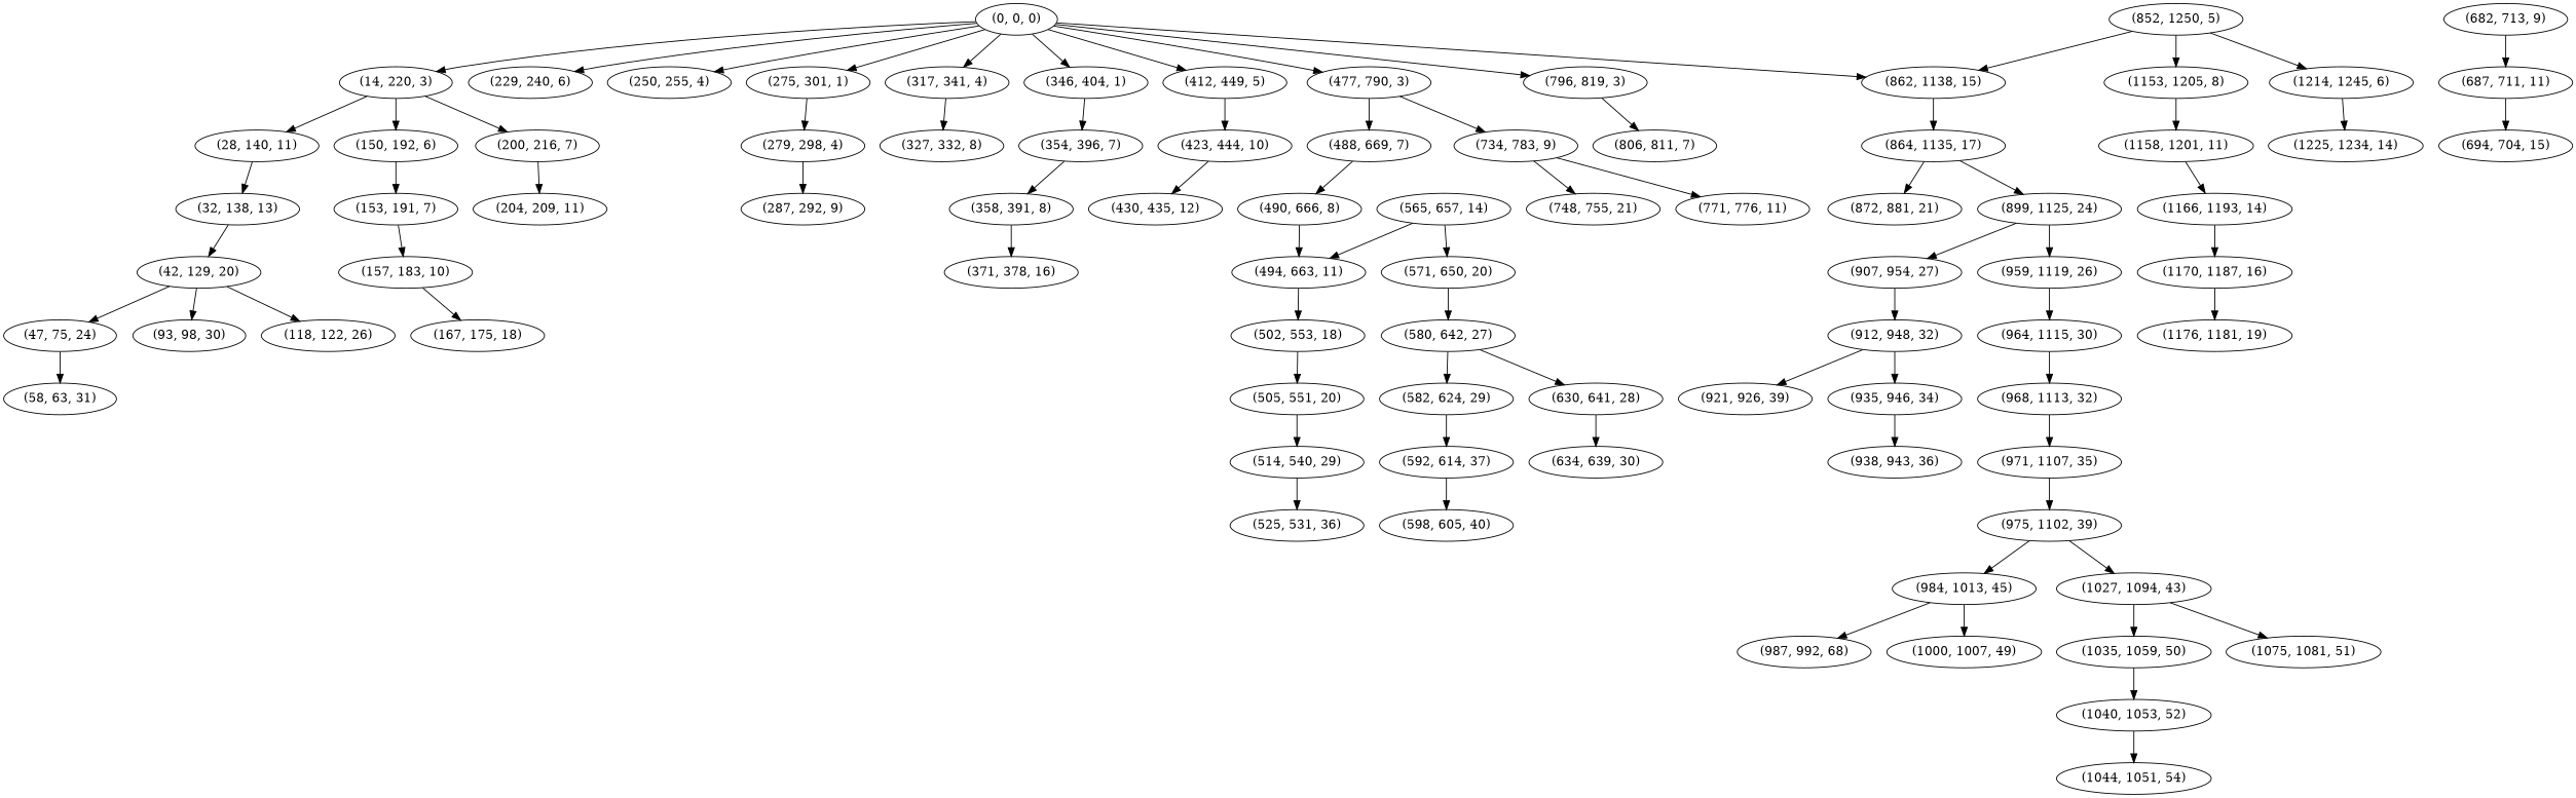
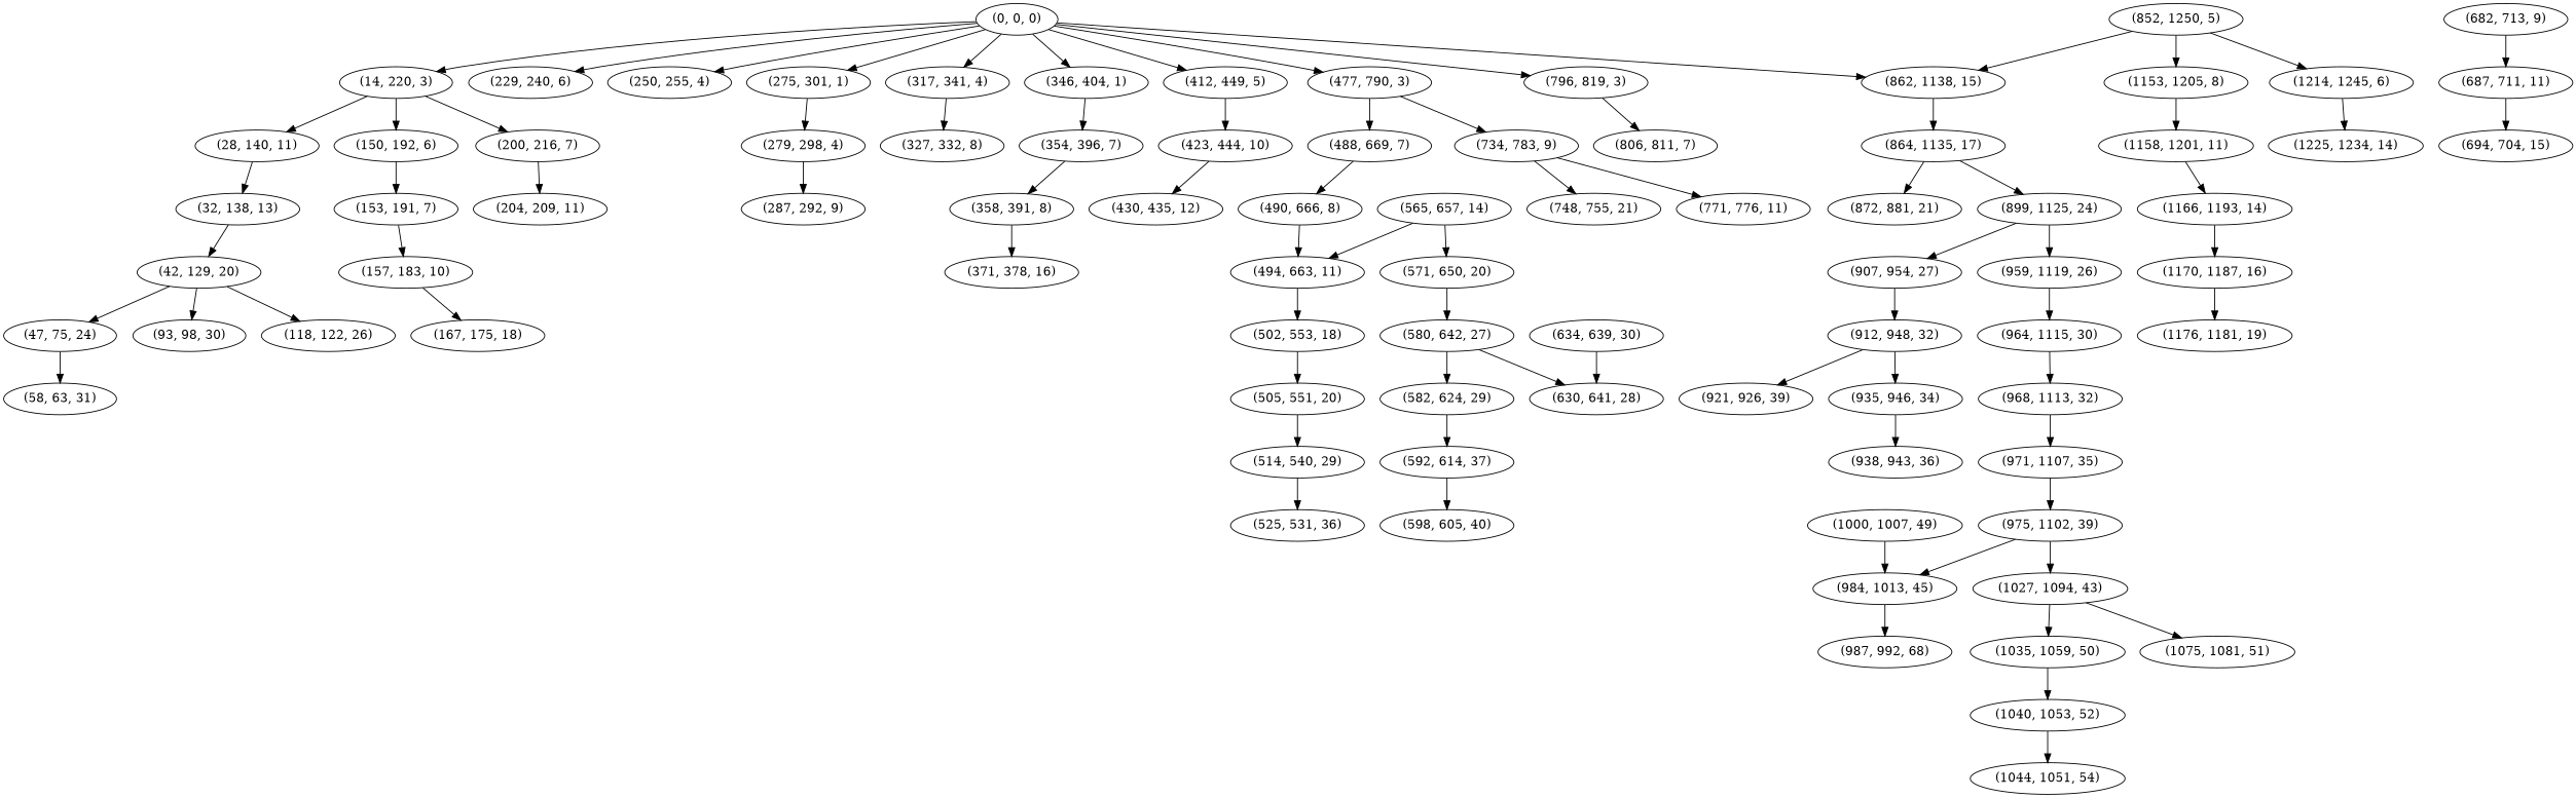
  digraph {
    "(0, 0, 0)"
    "(14, 220, 3)"
    "(229, 240, 6)"
    "(250, 255, 4)"
    "(275, 301, 1)"
    "(317, 341, 4)"
    "(346, 404, 1)"
    "(412, 449, 5)"
    "(477, 790, 3)"
    "(796, 819, 3)"
    "(862, 1138, 15)"
    "(28, 140, 11)"
    "(150, 192, 6)"
    "(200, 216, 7)"
    "(279, 298, 4)"
    "(327, 332, 8)"
    "(354, 396, 7)"
    "(423, 444, 10)"
    "(488, 669, 7)"
    "(734, 783, 9)"
    "(806, 811, 7)"
    "(852, 1250, 5)"
    "(1153, 1205, 8)"
    "(1214, 1245, 6)"
    "(32, 138, 13)"
    "(153, 191, 7)"
    "(204, 209, 11)"
    "(42, 129, 20)"
    "(47, 75, 24)"
    "(93, 98, 30)"
    "(118, 122, 26)"
    "(58, 63, 31)"
    "(157, 183, 10)"
    "(167, 175, 18)"
    "(287, 292, 9)"
    "(358, 391, 8)"
    "(371, 378, 16)"
    "(430, 435, 12)"
    "(490, 666, 8)"
    "(682, 713, 9)"
    "(687, 711, 11)"
    "(748, 755, 21)"
    "(771, 776, 11)"
    "(494, 663, 11)"
    "(502, 553, 18)"
    "(505, 551, 20)"
    "(565, 657, 14)"
    "(571, 650, 20)"
    "(514, 540, 29)"
    "(525, 531, 36)"
    "(580, 642, 27)"
    "(582, 624, 29)"
    "(630, 641, 28)"
    "(592, 614, 37)"
    "(634, 639, 30)"
    "(598, 605, 40)"
    "(694, 704, 15)"
    "(864, 1135, 17)"
    "(1158, 1201, 11)"
    "(1225, 1234, 14)"
    "(872, 881, 21)"
    "(899, 1125, 24)"
    "(907, 954, 27)"
    "(959, 1119, 26)"
    "(912, 948, 32)"
    "(964, 1115, 30)"
    "(921, 926, 39)"
    "(935, 946, 34)"
    "(938, 943, 36)"
    "(968, 1113, 32)"
    "(971, 1107, 35)"
    "(975, 1102, 39)"
    "(984, 1013, 45)"
    "(1027, 1094, 43)"
    n75 [label="(987, 992, 68)"]
    "(1000, 1007, 49)"
    "(1035, 1059, 50)"
    "(1075, 1081, 51)"
    "(1040, 1053, 52)"
    "(1044, 1051, 54)"
    "(1166, 1193, 14)"
    "(1170, 1187, 16)"
    "(1176, 1181, 19)"
    "(0, 0, 0)" -> "(14, 220, 3)"
    "(0, 0, 0)" -> "(229, 240, 6)"
    "(0, 0, 0)" -> "(250, 255, 4)"
    "(0, 0, 0)" -> "(275, 301, 1)"
    "(0, 0, 0)" -> "(317, 341, 4)"
    "(0, 0, 0)" -> "(346, 404, 1)"
    "(0, 0, 0)" -> "(412, 449, 5)"
    "(0, 0, 0)" -> "(477, 790, 3)"
    "(0, 0, 0)" -> "(796, 819, 3)"
    "(0, 0, 0)" -> "(862, 1138, 15)"
    "(14, 220, 3)" -> "(28, 140, 11)"
    "(14, 220, 3)" -> "(150, 192, 6)"
    "(14, 220, 3)" -> "(200, 216, 7)"
    "(275, 301, 1)" -> "(279, 298, 4)"
    "(317, 341, 4)" -> "(327, 332, 8)"
    "(346, 404, 1)" -> "(354, 396, 7)"
    "(412, 449, 5)" -> "(423, 444, 10)"
    "(477, 790, 3)" -> "(488, 669, 7)"
    "(477, 790, 3)" -> "(734, 783, 9)"
    "(796, 819, 3)" -> "(806, 811, 7)"
    "(862, 1138, 15)" -> "(864, 1135, 17)"
    "(28, 140, 11)" -> "(32, 138, 13)"
    "(150, 192, 6)" -> "(153, 191, 7)"
    "(200, 216, 7)" -> "(204, 209, 11)"
    "(279, 298, 4)" -> "(287, 292, 9)"
    "(354, 396, 7)" -> "(358, 391, 8)"
    "(423, 444, 10)" -> "(430, 435, 12)"
    "(488, 669, 7)" -> "(490, 666, 8)"
    "(734, 783, 9)" -> "(748, 755, 21)"
    "(734, 783, 9)" -> "(771, 776, 11)"
    "(852, 1250, 5)" -> "(862, 1138, 15)"
    "(852, 1250, 5)" -> "(1153, 1205, 8)"
    "(852, 1250, 5)" -> "(1214, 1245, 6)"
    "(1153, 1205, 8)" -> "(1158, 1201, 11)"
    "(1214, 1245, 6)" -> "(1225, 1234, 14)"
    "(32, 138, 13)" -> "(42, 129, 20)"
    "(153, 191, 7)" -> "(157, 183, 10)"
    "(42, 129, 20)" -> "(47, 75, 24)"
    "(42, 129, 20)" -> "(93, 98, 30)"
    "(42, 129, 20)" -> "(118, 122, 26)"
    "(47, 75, 24)" -> "(58, 63, 31)"
    "(157, 183, 10)" -> "(167, 175, 18)"
    "(358, 391, 8)" -> "(371, 378, 16)"
    "(490, 666, 8)" -> "(494, 663, 11)"
    "(682, 713, 9)" -> "(687, 711, 11)"
    "(687, 711, 11)" -> "(694, 704, 15)"
    "(494, 663, 11)" -> "(502, 553, 18)"
    "(502, 553, 18)" -> "(505, 551, 20)"
    "(505, 551, 20)" -> "(514, 540, 29)"
    "(565, 657, 14)" -> "(494, 663, 11)"
    "(565, 657, 14)" -> "(571, 650, 20)"
    "(571, 650, 20)" -> "(580, 642, 27)"
    "(514, 540, 29)" -> "(525, 531, 36)"
    "(580, 642, 27)" -> "(582, 624, 29)"
    "(580, 642, 27)" -> "(630, 641, 28)"
    "(582, 624, 29)" -> "(592, 614, 37)"
-   "(630, 641, 28)" -> "(634, 639, 30)"
+   "(634, 639, 30)" -> "(630, 641, 28)"
    "(592, 614, 37)" -> "(598, 605, 40)"
    "(864, 1135, 17)" -> "(872, 881, 21)"
    "(864, 1135, 17)" -> "(899, 1125, 24)"
    "(1158, 1201, 11)" -> "(1166, 1193, 14)"
    "(899, 1125, 24)" -> "(907, 954, 27)"
    "(899, 1125, 24)" -> "(959, 1119, 26)"
    "(907, 954, 27)" -> "(912, 948, 32)"
    "(959, 1119, 26)" -> "(964, 1115, 30)"
    "(912, 948, 32)" -> "(921, 926, 39)"
    "(912, 948, 32)" -> "(935, 946, 34)"
    "(964, 1115, 30)" -> "(968, 1113, 32)"
    "(935, 946, 34)" -> "(938, 943, 36)"
    "(968, 1113, 32)" -> "(971, 1107, 35)"
    "(971, 1107, 35)" -> "(975, 1102, 39)"
    "(975, 1102, 39)" -> "(984, 1013, 45)"
    "(975, 1102, 39)" -> "(1027, 1094, 43)"
    "(984, 1013, 45)" -> n75
-   "(984, 1013, 45)" -> "(1000, 1007, 49)"
+   "(1000, 1007, 49)" -> "(984, 1013, 45)"
    "(1027, 1094, 43)" -> "(1035, 1059, 50)"
    "(1027, 1094, 43)" -> "(1075, 1081, 51)"
    "(1035, 1059, 50)" -> "(1040, 1053, 52)"
    "(1040, 1053, 52)" -> "(1044, 1051, 54)"
    "(1166, 1193, 14)" -> "(1170, 1187, 16)"
    "(1170, 1187, 16)" -> "(1176, 1181, 19)"
  }
